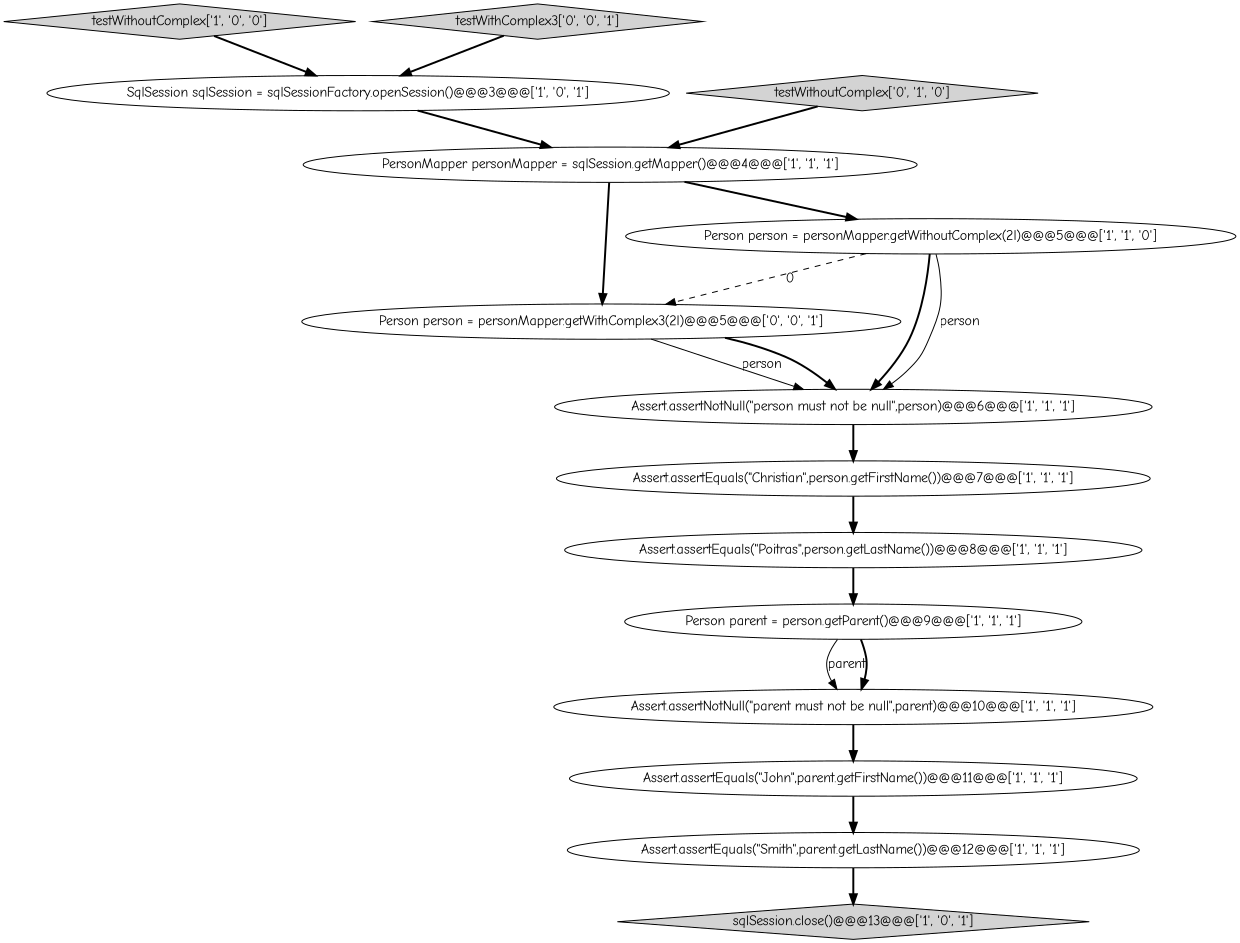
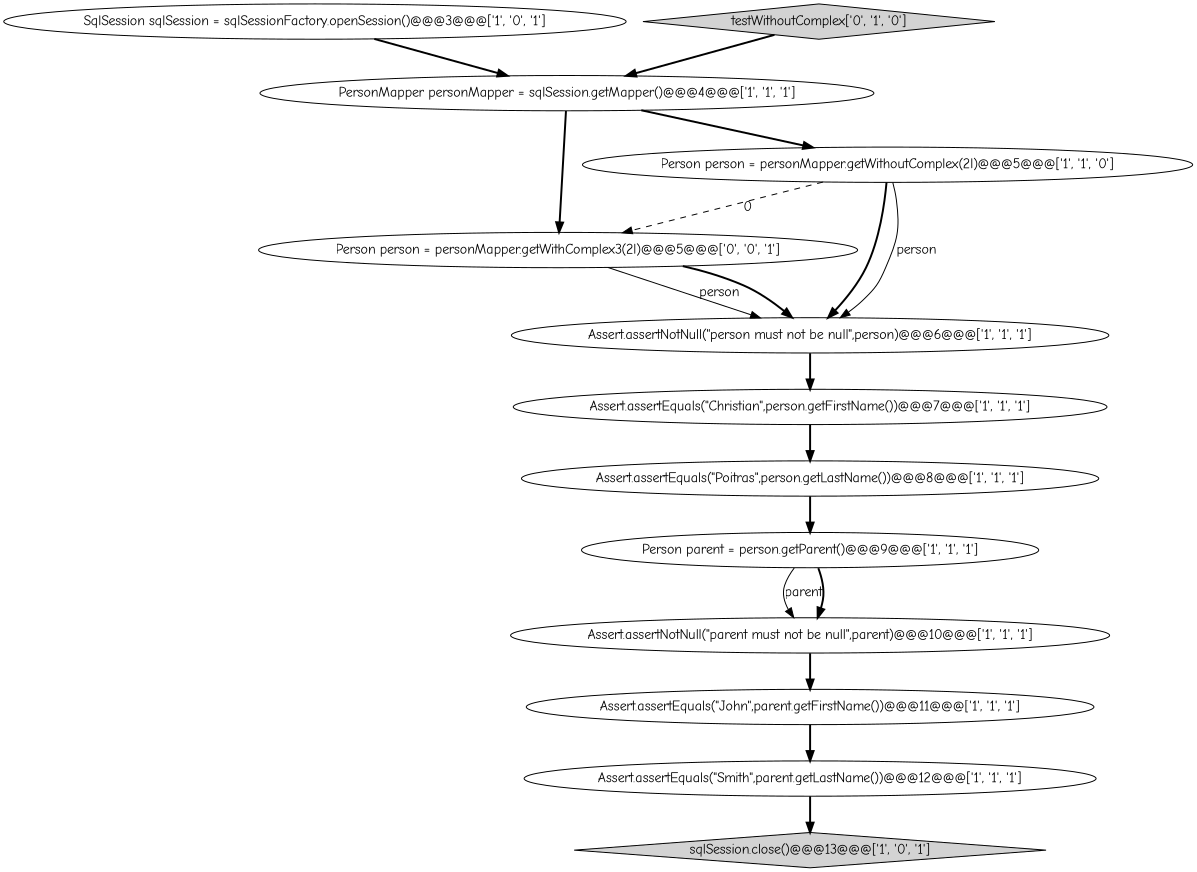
  digraph {
    fontname="Comic Neue"
    node [fillcolor=white fontname="Comic Neue" shape=ellipse style=filled]
    edge [fontname="Comic Neue" style=bold]
-   n1 [fillcolor=lightgray label="testWithoutComplex['1', '0', '0']" shape=diamond]
    n2 [label="SqlSession sqlSession = sqlSessionFactory.openSession()@@@3@@@['1', '0', '1']"]
    n3 [label="PersonMapper personMapper = sqlSession.getMapper()@@@4@@@['1', '1', '1']"]
    n4 [label="Assert.assertEquals(\"Christian\",person.getFirstName())@@@7@@@['1', '1', '1']"]
    n5 [label="Assert.assertEquals(\"Poitras\",person.getLastName())@@@8@@@['1', '1', '1']"]
    n6 [label="Person parent = person.getParent()@@@9@@@['1', '1', '1']"]
-   n7 [fillcolor=lightgray label="testWithComplex3['0', '0', '1']" shape=diamond]
    n8 [fillcolor=lightgray label="testWithoutComplex['0', '1', '0']" shape=diamond]
    n9 [label="Person person = personMapper.getWithComplex3(2l)@@@5@@@['0', '0', '1']"]
    n10 [label="Person person = personMapper.getWithoutComplex(2l)@@@5@@@['1', '1', '0']"]
    n11 [label="Assert.assertNotNull(\"parent must not be null\",parent)@@@10@@@['1', '1', '1']"]
    n12 [label="Assert.assertEquals(\"John\",parent.getFirstName())@@@11@@@['1', '1', '1']"]
    n13 [fillcolor=lightgray label="sqlSession.close()@@@13@@@['1', '0', '1']" shape=diamond]
    n14 [label="Assert.assertEquals(\"Smith\",parent.getLastName())@@@12@@@['1', '1', '1']"]
    n15 [label="Assert.assertNotNull(\"person must not be null\",person)@@@6@@@['1', '1', '1']"]
-   n1 -> n2
    n2 -> n3
    n3 -> n9
    n3 -> n10
    n4 -> n5
    n5 -> n6
    n6 -> n11 [label=parent style=solid]
    n6 -> n11
-   n7 -> n2
    n8 -> n3
    n9 -> n15 [label=person style=solid]
    n9 -> n15
    n10 -> n9 [label=0 style=dashed]
    n10 -> n15
    n10 -> n15 [label=person style=solid]
    n11 -> n12
    n12 -> n14
    n14 -> n13
    n15 -> n4
  }
